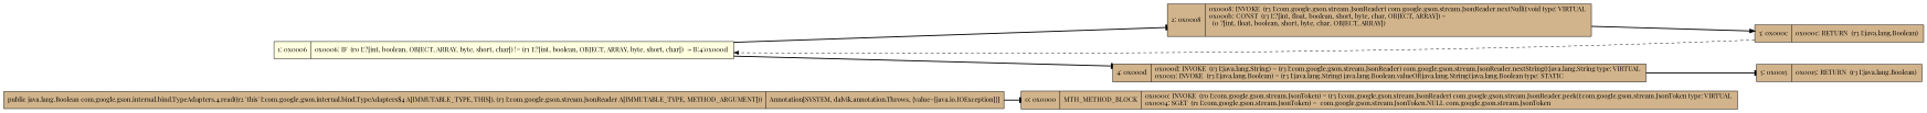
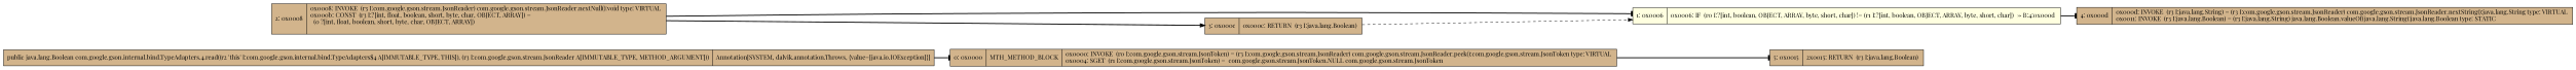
  digraph {
    fontname="Playfair Display"
    rankdir=LR
    node [fillcolor=tan fontname="Playfair Display" shape=record style=filled]
    edge [arrowhead=tee fontname="Playfair Display" style=bold]
    n1 [label="{0\:\ 0x0000|MTH_METHOD_BLOCK\l|0x0000: INVOKE  (r0 I:com.google.gson.stream.JsonToken) = (r3 I:com.google.gson.stream.JsonReader) com.google.gson.stream.JsonReader.peek():com.google.gson.stream.JsonToken type: VIRTUAL \l0x0004: SGET  (r1 I:com.google.gson.stream.JsonToken) =  com.google.gson.stream.JsonToken.NULL com.google.gson.stream.JsonToken \l}"]
    n2 [fillcolor=lightyellow label="{1\:\ 0x0006|0x0006: IF  (r0 I:?[int, boolean, OBJECT, ARRAY, byte, short, char]) != (r1 I:?[int, boolean, OBJECT, ARRAY, byte, short, char])  \-\> B:4:0x000d \l}"]
    n3 [label="{2\:\ 0x0008|0x0008: INVOKE  (r3 I:com.google.gson.stream.JsonReader) com.google.gson.stream.JsonReader.nextNull():void type: VIRTUAL \l0x000b: CONST  (r3 I:?[int, float, boolean, short, byte, char, OBJECT, ARRAY]) = \l  (0 ?[int, float, boolean, short, byte, char, OBJECT, ARRAY])\l \l}"]
    n4 [label="{4\:\ 0x000d|0x000d: INVOKE  (r3 I:java.lang.String) = (r3 I:com.google.gson.stream.JsonReader) com.google.gson.stream.JsonReader.nextString():java.lang.String type: VIRTUAL \l0x0011: INVOKE  (r3 I:java.lang.Boolean) = (r3 I:java.lang.String) java.lang.Boolean.valueOf(java.lang.String):java.lang.Boolean type: STATIC \l}"]
    n5 [label="{3\:\ 0x000c|0x000c: RETURN  (r3 I:java.lang.Boolean) \l}"]
-   n6 [label="{5\:\ 0x0015|0x0015: RETURN  (r3 I:java.lang.Boolean) \l}"]
+   n6 [label="{5\:\ 0x0015|2x0015: RETURN  (r3 I:java.lang.Boolean) \l}"]
    n7 [label="{public java.lang.Boolean com.google.gson.internal.bind.TypeAdapters.4.read((r2 'this' I:com.google.gson.internal.bind.TypeAdapters$4 A[IMMUTABLE_TYPE, THIS]), (r3 I:com.google.gson.stream.JsonReader A[IMMUTABLE_TYPE, METHOD_ARGUMENT]))  | Annotation[SYSTEM, dalvik.annotation.Throws, \{value=[java.io.IOException]\}]\l}"]
-   n2 -> n3
+   n3 -> n2
    n2 -> n4
    n3 -> n5 [arrowhead=normal]
-   n4 -> n6
+   n1 -> n6
    n5 -> n2 [arrowhead=normal style=dashed]
    n7 -> n1
  }
